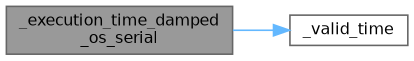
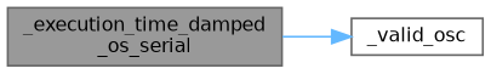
  digraph {
    rankdir=LR
    node [fontname=Helvetica fontsize=10 shape=box style=filled]
    n1 [color=gray40 fillcolor=grey60 fontcolor=black height=0.2 label="_execution_time_damped\l_os_serial" width=0.4]
-   n2 [color=grey40 fillcolor=white height=0.2 label=_valid_time width=0.4]
+   n2 [color=grey40 fillcolor=white height=0.2 label=_valid_osc width=0.4]
    n1 -> n2 [color=steelblue1 fontname=Helvetica fontsize=10 labelfontname=Helvetica labelfontsize=10 style=solid]
  }
